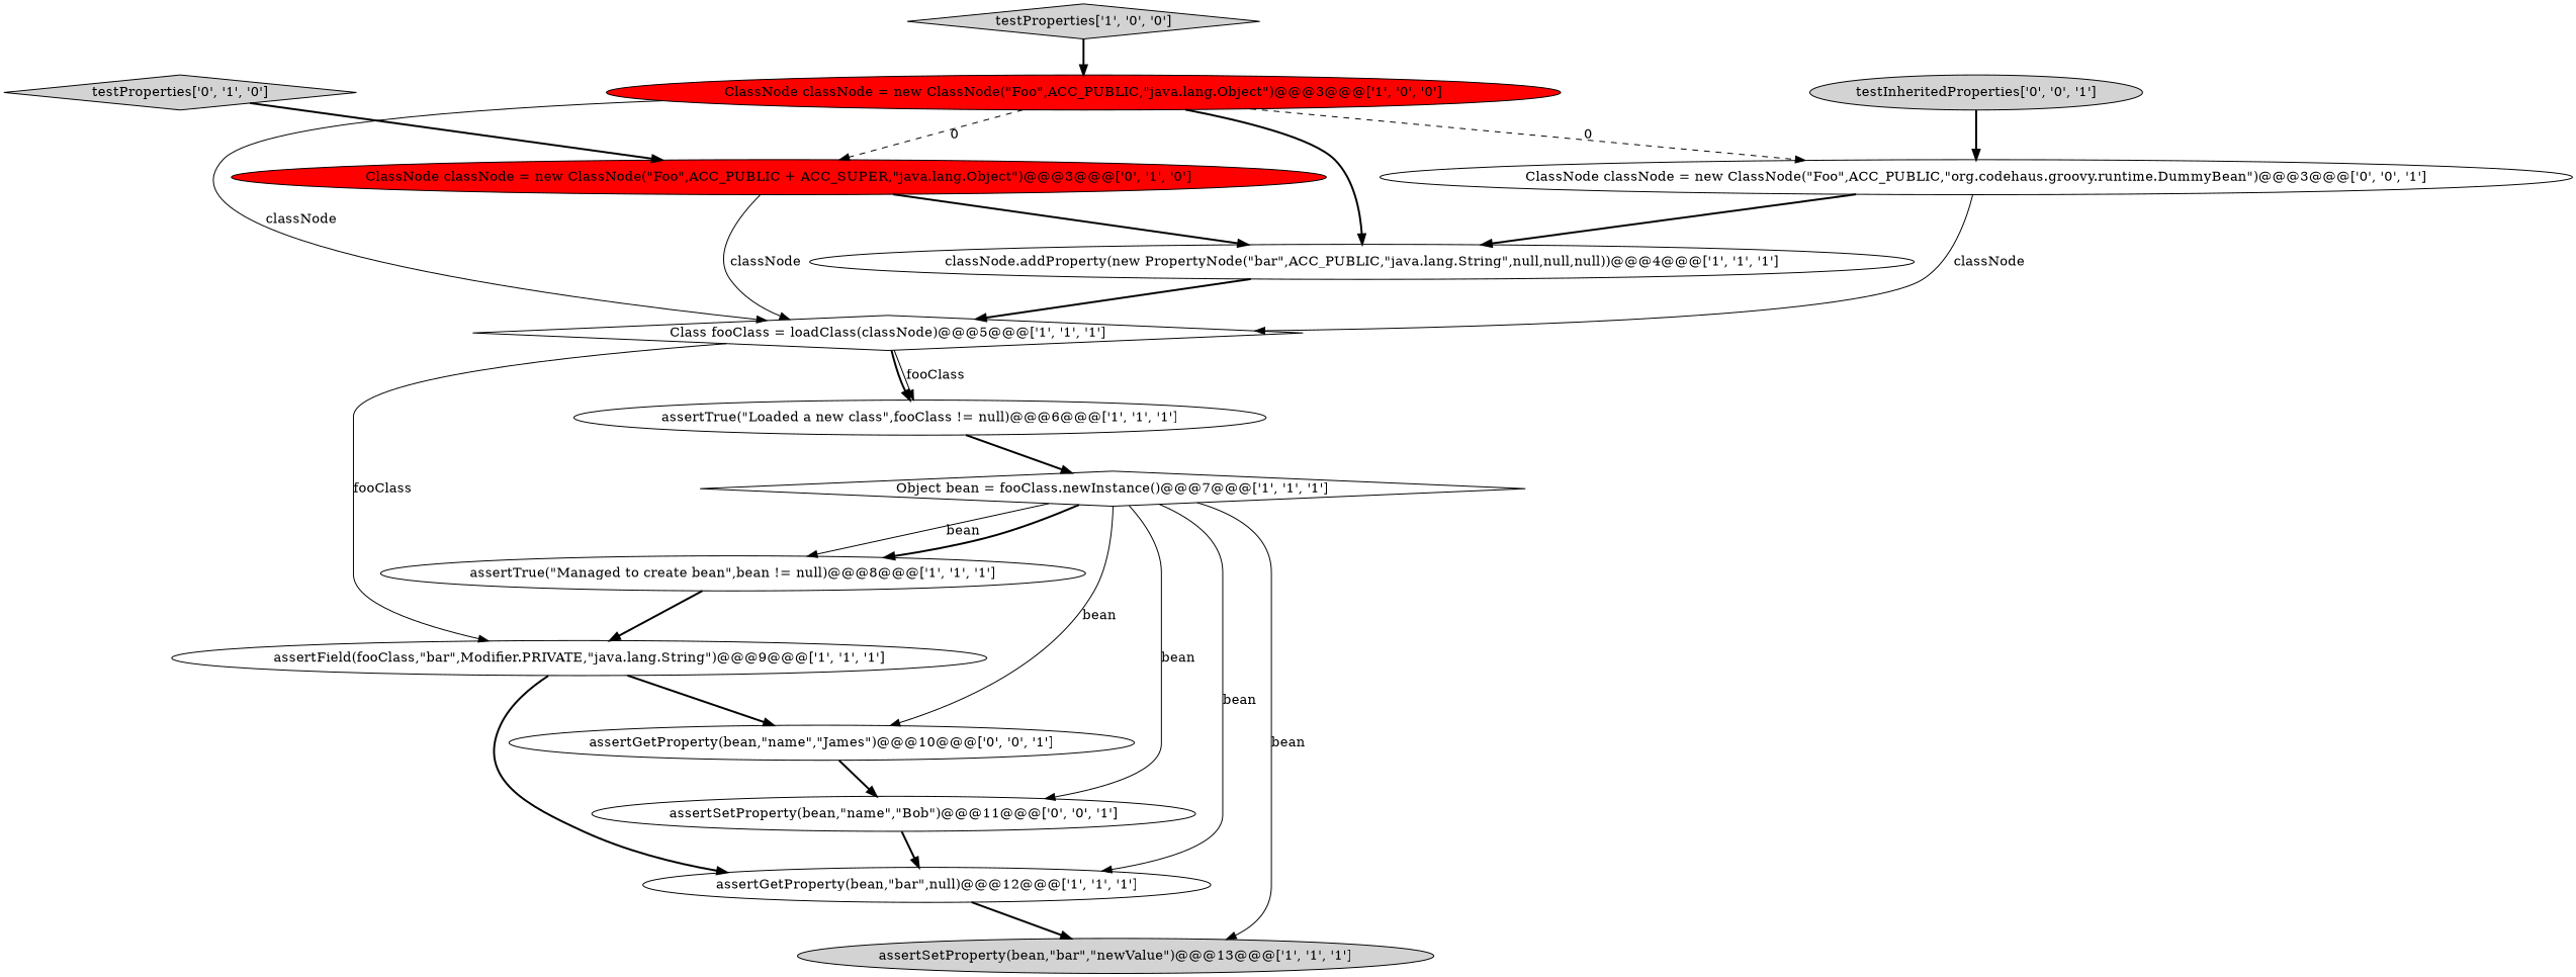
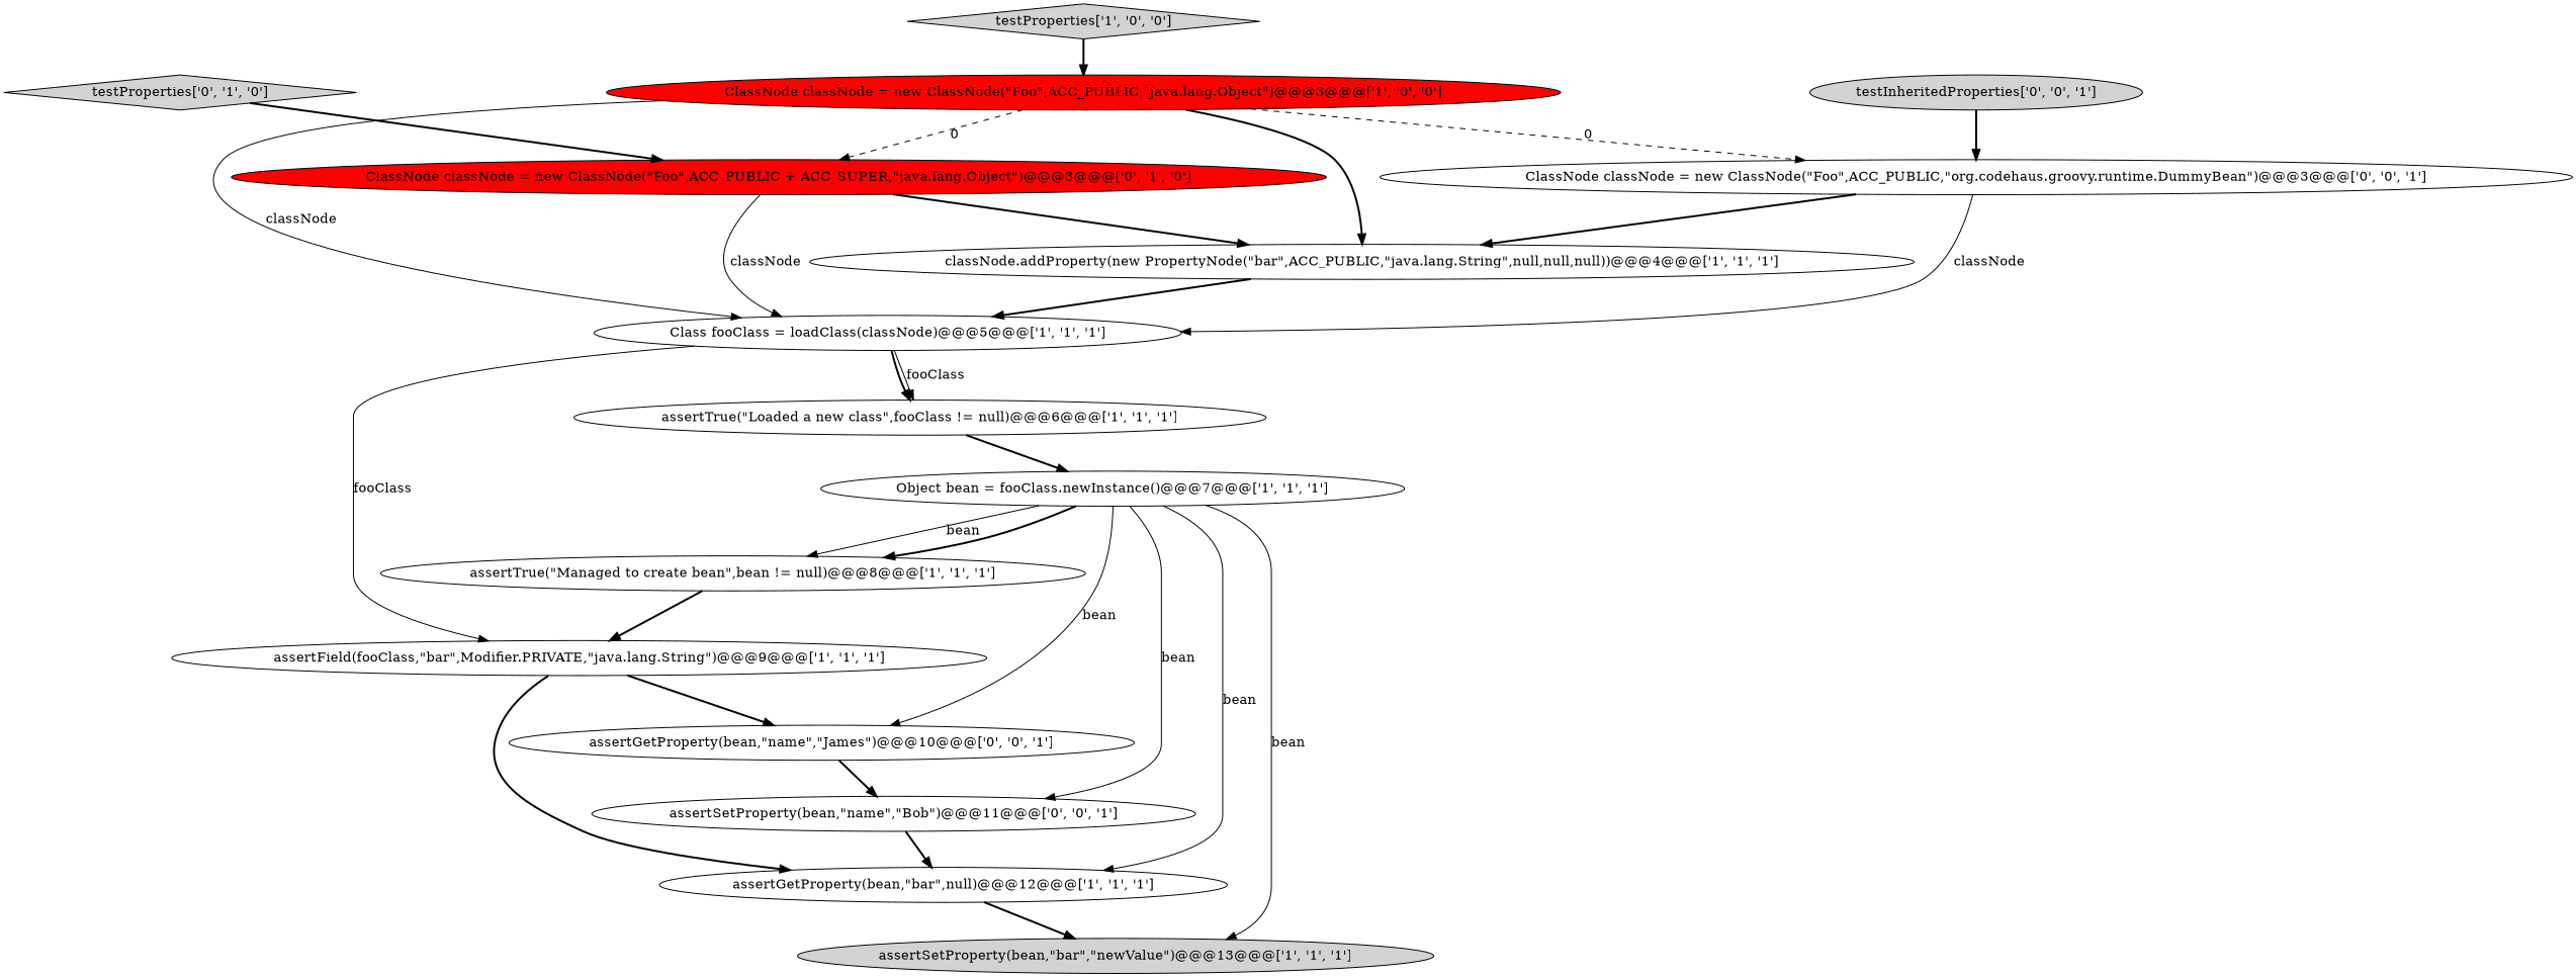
  digraph {
    fontname="DejaVu Serif"
    node [fillcolor=white fontname="DejaVu Serif" shape=ellipse style=filled]
    edge [fontname="DejaVu Serif" style=bold]
    n1 [fillcolor=lightgray label="testProperties['1', '0', '0']" shape=diamond]
    n2 [fillcolor=red label="ClassNode classNode = new ClassNode(\"Foo\",ACC_PUBLIC,\"java.lang.Object\")@@@3@@@['1', '0', '0']"]
    n3 [label="classNode.addProperty(new PropertyNode(\"bar\",ACC_PUBLIC,\"java.lang.String\",null,null,null))@@@4@@@['1', '1', '1']"]
-   n4 [label="Class fooClass = loadClass(classNode)@@@5@@@['1', '1', '1']" shape=diamond]
+   n4 [label="Class fooClass = loadClass(classNode)@@@5@@@['1', '1', '1']"]
    n5 [fillcolor=red label="ClassNode classNode = new ClassNode(\"Foo\",ACC_PUBLIC + ACC_SUPER,\"java.lang.Object\")@@@3@@@['0', '1', '0']"]
    n6 [label="ClassNode classNode = new ClassNode(\"Foo\",ACC_PUBLIC,\"org.codehaus.groovy.runtime.DummyBean\")@@@3@@@['0', '0', '1']"]
    n7 [fillcolor=lightgray label="assertSetProperty(bean,\"bar\",\"newValue\")@@@13@@@['1', '1', '1']"]
    n8 [label="assertField(fooClass,\"bar\",Modifier.PRIVATE,\"java.lang.String\")@@@9@@@['1', '1', '1']"]
    n9 [label="assertTrue(\"Loaded a new class\",fooClass != null)@@@6@@@['1', '1', '1']"]
    n10 [label="assertGetProperty(bean,\"bar\",null)@@@12@@@['1', '1', '1']"]
    n11 [label="assertGetProperty(bean,\"name\",\"James\")@@@10@@@['0', '0', '1']"]
-   n12 [label="Object bean = fooClass.newInstance()@@@7@@@['1', '1', '1']" shape=diamond]
+   n12 [label="Object bean = fooClass.newInstance()@@@7@@@['1', '1', '1']"]
    n13 [label="assertSetProperty(bean,\"name\",\"Bob\")@@@11@@@['0', '0', '1']"]
    n14 [label="assertTrue(\"Managed to create bean\",bean != null)@@@8@@@['1', '1', '1']"]
    n15 [fillcolor=lightgray label="testProperties['0', '1', '0']" shape=diamond]
    n16 [fillcolor=lightgray label="testInheritedProperties['0', '0', '1']"]
    n1 -> n2
    n2 -> n3
    n2 -> n4 [label=classNode style=solid]
    n2 -> n5 [label=0 style=dashed]
    n2 -> n6 [label=0 style=dashed]
    n3 -> n4
    n4 -> n8 [label=fooClass style=solid]
    n4 -> n9 [label=fooClass style=solid]
    n4 -> n9
    n5 -> n3
    n5 -> n4 [label=classNode style=solid]
    n6 -> n3
    n6 -> n4 [label=classNode style=solid]
    n8 -> n10
    n8 -> n11
    n9 -> n12
    n10 -> n7
    n11 -> n13
    n12 -> n7 [label=bean style=solid]
    n12 -> n10 [label=bean style=solid]
    n12 -> n11 [label=bean style=solid]
    n12 -> n13 [label=bean style=solid]
    n12 -> n14 [label=bean style=solid]
    n12 -> n14
    n13 -> n10
    n14 -> n8
    n15 -> n5
    n16 -> n6
  }
